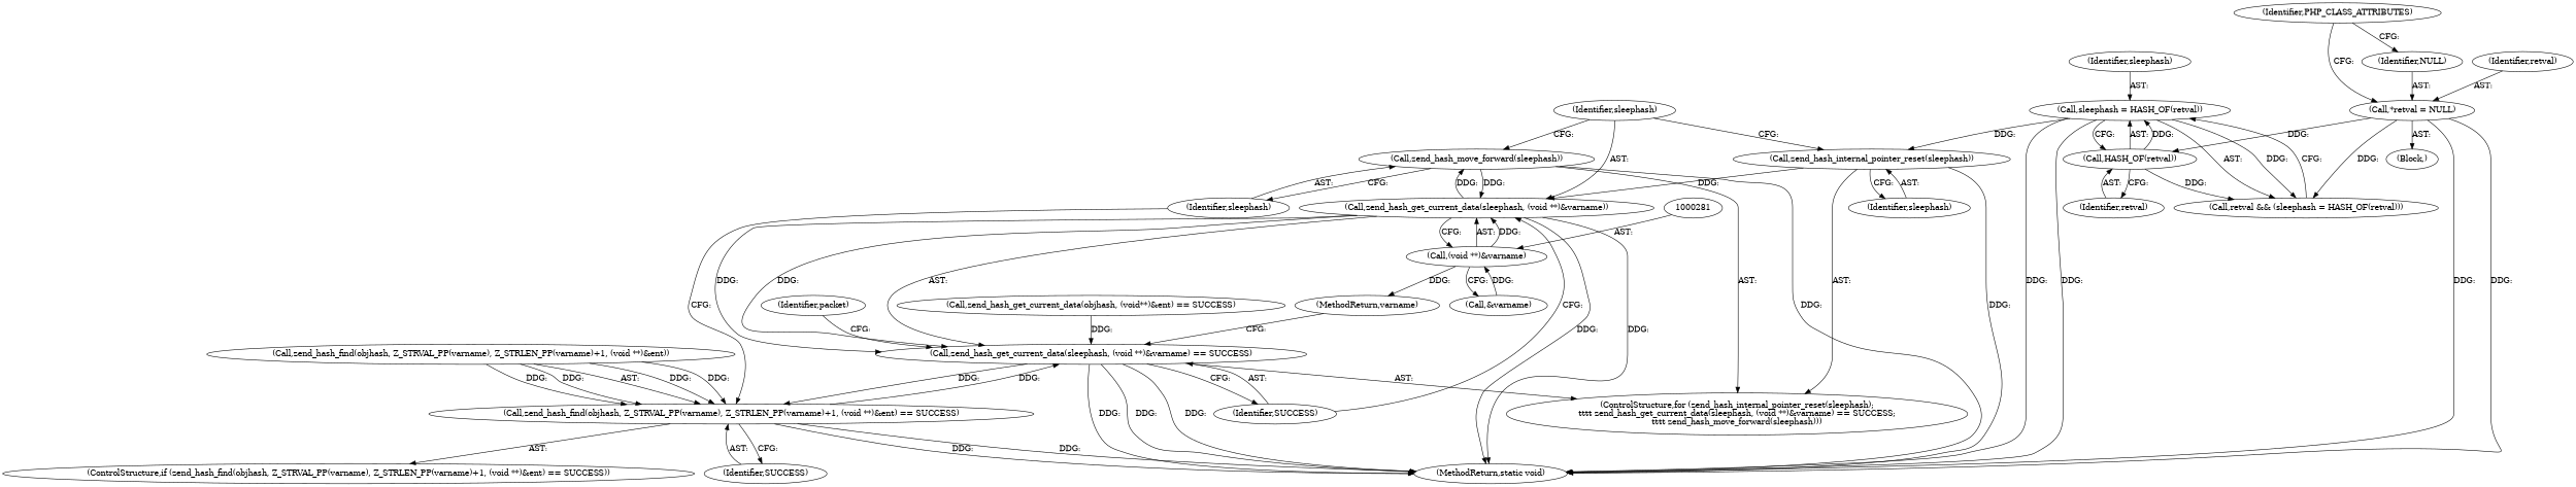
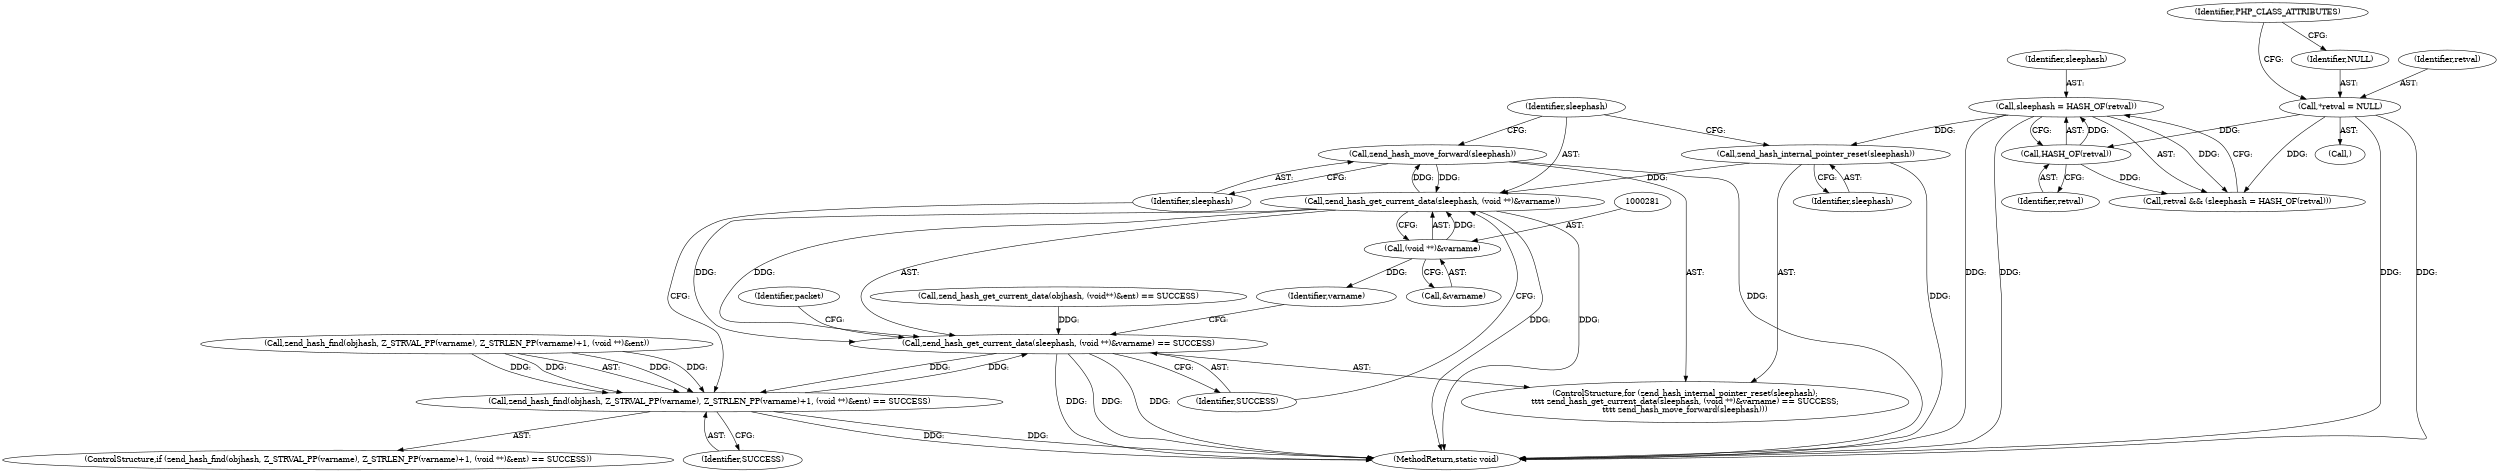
  digraph {
    n1 [label="(Call,zend_hash_move_forward(sleephash))"]
    n2 [label="(Call,zend_hash_get_current_data(sleephash, (void **)&varname))"]
    n3 [label="(MethodReturn,static void)"]
    n4 [label="(ControlStructure,for (zend_hash_internal_pointer_reset(sleephash);\n\t\t\t\t zend_hash_get_current_data(sleephash, (void **)&varname) == SUCCESS;\n\t\t\t\t zend_hash_move_forward(sleephash)))"]
    n5 [label="(Identifier,sleephash)"]
    n6 [label="(Call,(void **)&varname)"]
    n7 [label="(Call,zend_hash_get_current_data(sleephash, (void **)&varname) == SUCCESS)"]
    n8 [label="(Call,zend_hash_find(objhash, Z_STRVAL_PP(varname), Z_STRLEN_PP(varname)+1, (void **)&ent) == SUCCESS)"]
    n9 [label="(Call,&varname)"]
-   n10 [label="(MethodReturn,varname)"]
+   n10 [label="(Identifier,varname)"]
    n11 [label="(Identifier,SUCCESS)"]
    n12 [label="(Call,zend_hash_internal_pointer_reset(sleephash))"]
    n13 [label="(Identifier,sleephash)"]
    n14 [label="(Call,sleephash = HASH_OF(retval))"]
    n15 [label="(Call,HASH_OF(retval))"]
    n16 [label="(Call,retval && (sleephash = HASH_OF(retval)))"]
    n17 [label="(Identifier,retval)"]
    n18 [label="(Call,*retval = NULL)"]
-   n19 [label="(Block,)"]
+   n19 [label="(Call,)"]
    n20 [label="(Identifier,NULL)"]
    n21 [label="(ControlStructure,if (zend_hash_find(objhash, Z_STRVAL_PP(varname), Z_STRLEN_PP(varname)+1, (void **)&ent) == SUCCESS))"]
    n22 [label="(Identifier,SUCCESS)"]
    n23 [label="(Identifier,packet)"]
    n24 [label="(Call,zend_hash_find(objhash, Z_STRVAL_PP(varname), Z_STRLEN_PP(varname)+1, (void **)&ent))"]
    n25 [label="(Identifier,sleephash)"]
    n26 [label="(Identifier,retval)"]
    n27 [label="(Identifier,sleephash)"]
    n28 [label="(Call,zend_hash_get_current_data(objhash, (void**)&ent) == SUCCESS)"]
    n29 [label="(Identifier,PHP_CLASS_ATTRIBUTES)"]
    1000281
    n1 -> n2 [label="DDG: "]
    n1 -> n3 [label="DDG: "]
    n1 -> n4 [label="AST: "]
    n1 -> n5 [label="CFG: "]
    n2 -> n1 [label="DDG: "]
    n2 -> n3 [label="DDG: "]
    n2 -> n3 [label="DDG: "]
    n2 -> n6 [label="CFG: "]
    n2 -> n7 [label="AST: "]
    n2 -> n7 [label="DDG: "]
    n2 -> n7 [label="DDG: "]
    n5 -> n1 [label="AST: "]
    n5 -> n8 [label="CFG: "]
    n6 -> n2 [label="AST: "]
    n6 -> n2 [label="DDG: "]
    n6 -> n9 [label="CFG: "]
    n6 -> n10 [label="DDG: "]
    n7 -> n3 [label="DDG: "]
    n7 -> n3 [label="DDG: "]
    n7 -> n3 [label="DDG: "]
    n7 -> n4 [label="AST: "]
    n7 -> n8 [label="DDG: "]
    n7 -> n11 [label="CFG: "]
    n8 -> n3 [label="DDG: "]
    n8 -> n3 [label="DDG: "]
    n8 -> n7 [label="DDG: "]
    n8 -> n21 [label="AST: "]
    n8 -> n22 [label="CFG: "]
-   n9 -> n6 [label="DDG: "]
+   n9 -> n6 [label="AST: "]
    n10 -> n7 [label="CFG: "]
    n11 -> n2 [label="CFG: "]
    n11 -> n7 [label="AST: "]
    n12 -> n2 [label="DDG: "]
    n12 -> n3 [label="DDG: "]
    n12 -> n4 [label="AST: "]
    n12 -> n13 [label="CFG: "]
    n13 -> n12 [label="AST: "]
    n14 -> n3 [label="DDG: "]
    n14 -> n3 [label="DDG: "]
    n14 -> n12 [label="DDG: "]
    n14 -> n15 [label="CFG: "]
    n14 -> n16 [label="AST: "]
    n14 -> n16 [label="DDG: "]
    n15 -> n14 [label="AST: "]
    n15 -> n14 [label="DDG: "]
    n15 -> n16 [label="DDG: "]
    n15 -> n17 [label="CFG: "]
    n16 -> n14 [label="CFG: "]
    n17 -> n15 [label="AST: "]
    n18 -> n3 [label="DDG: "]
    n18 -> n3 [label="DDG: "]
    n18 -> n15 [label="DDG: "]
    n18 -> n16 [label="DDG: "]
    n18 -> n19 [label="AST: "]
    n20 -> n18 [label="AST: "]
    n22 -> n8 [label="AST: "]
    n23 -> n7 [label="CFG: "]
    n24 -> n8 [label="AST: "]
    n24 -> n8 [label="DDG: "]
    n24 -> n8 [label="DDG: "]
    n24 -> n8 [label="DDG: "]
    n24 -> n8 [label="DDG: "]
    n25 -> n14 [label="AST: "]
    n26 -> n18 [label="AST: "]
    n27 -> n1 [label="CFG: "]
    n27 -> n2 [label="AST: "]
    n27 -> n12 [label="CFG: "]
    n28 -> n7 [label="DDG: "]
    n29 -> n18 [label="CFG: "]
    n29 -> n20 [label="CFG: "]
    1000281 -> n6 [label="AST: "]
  }
